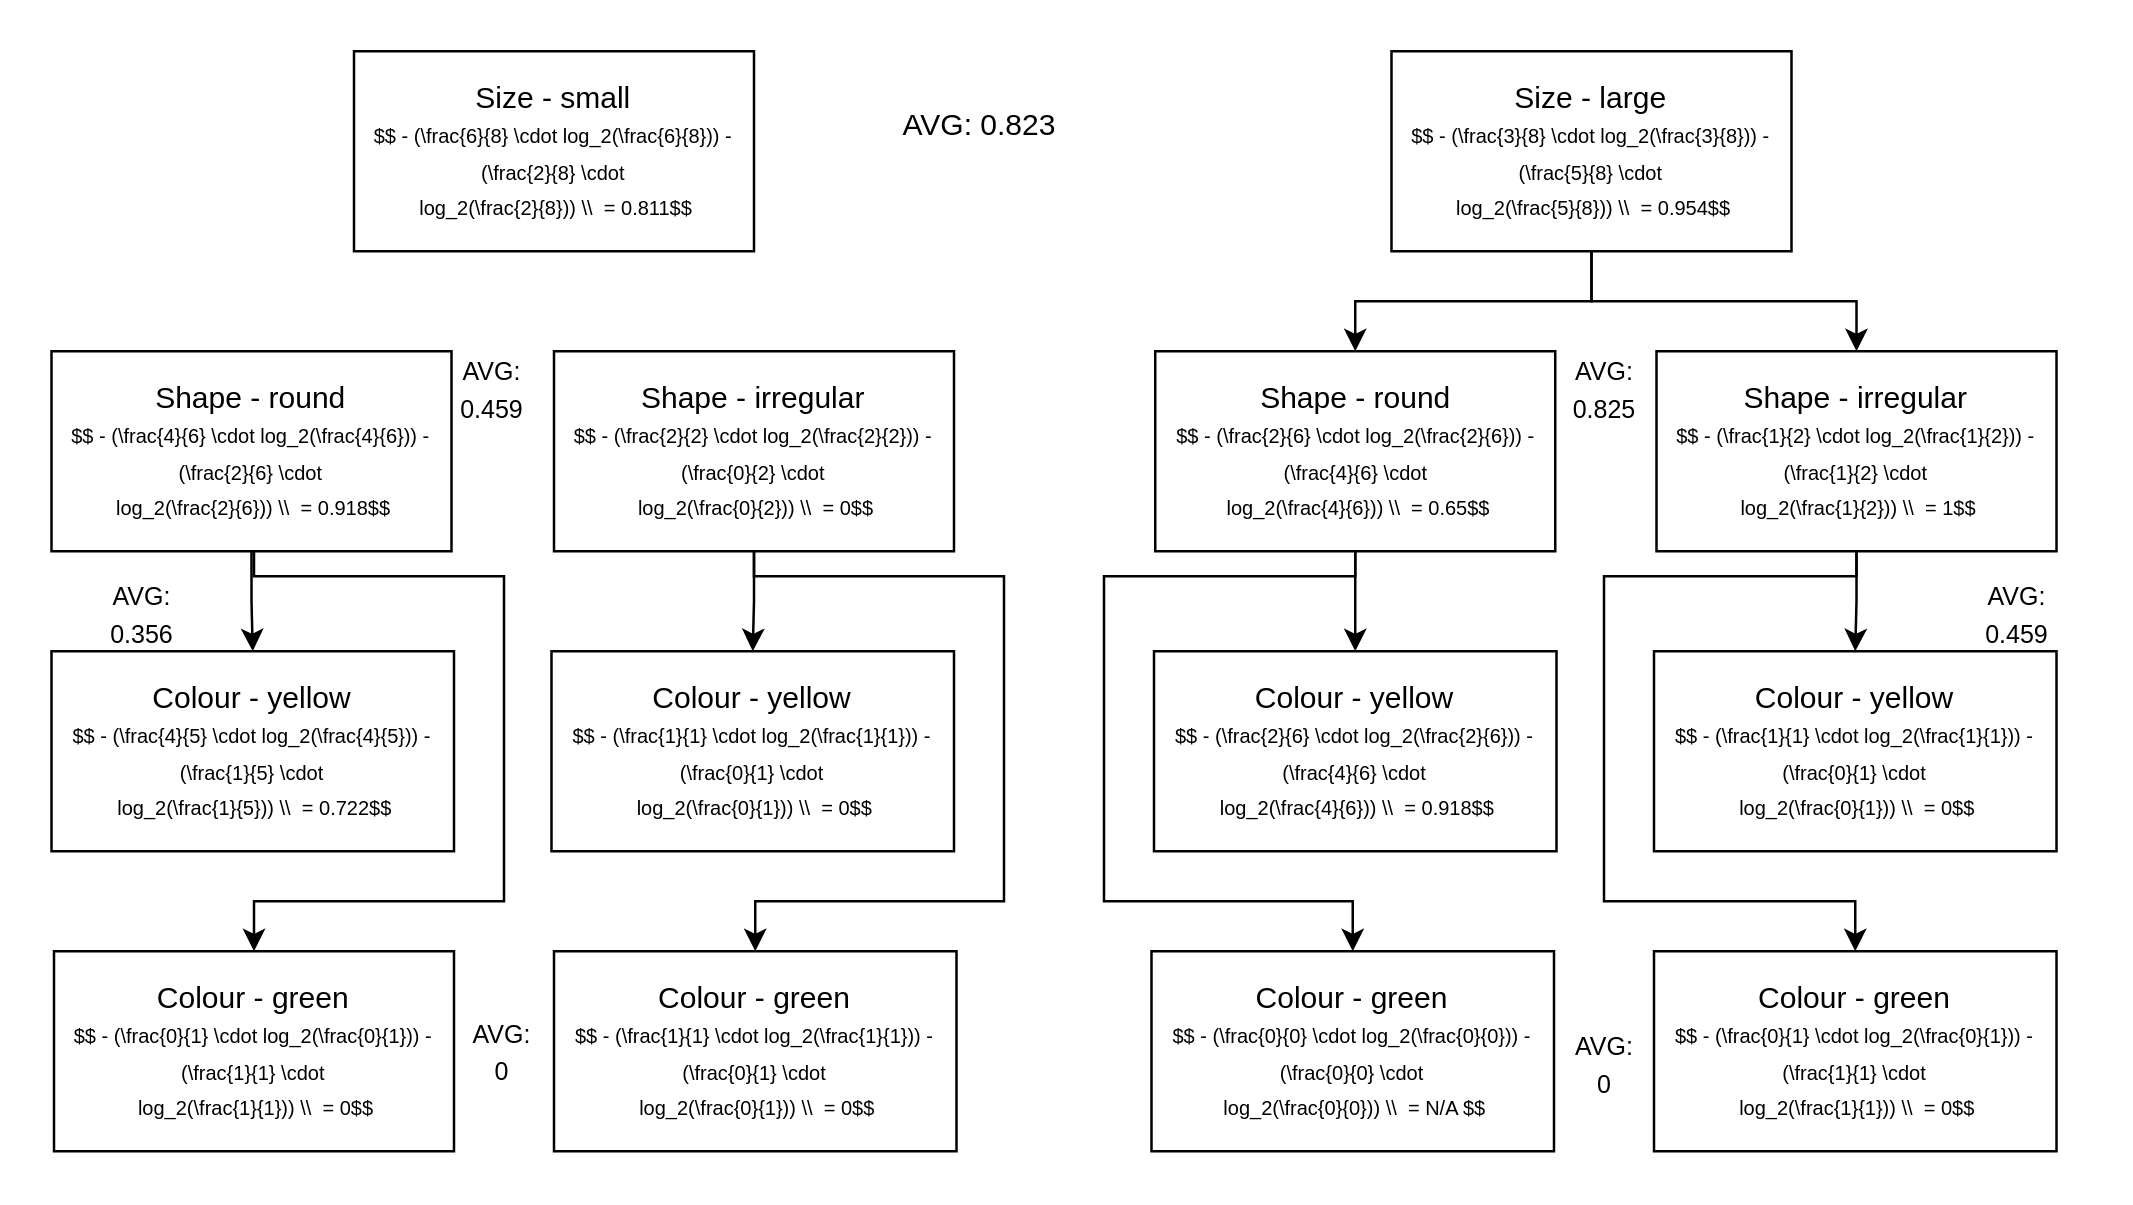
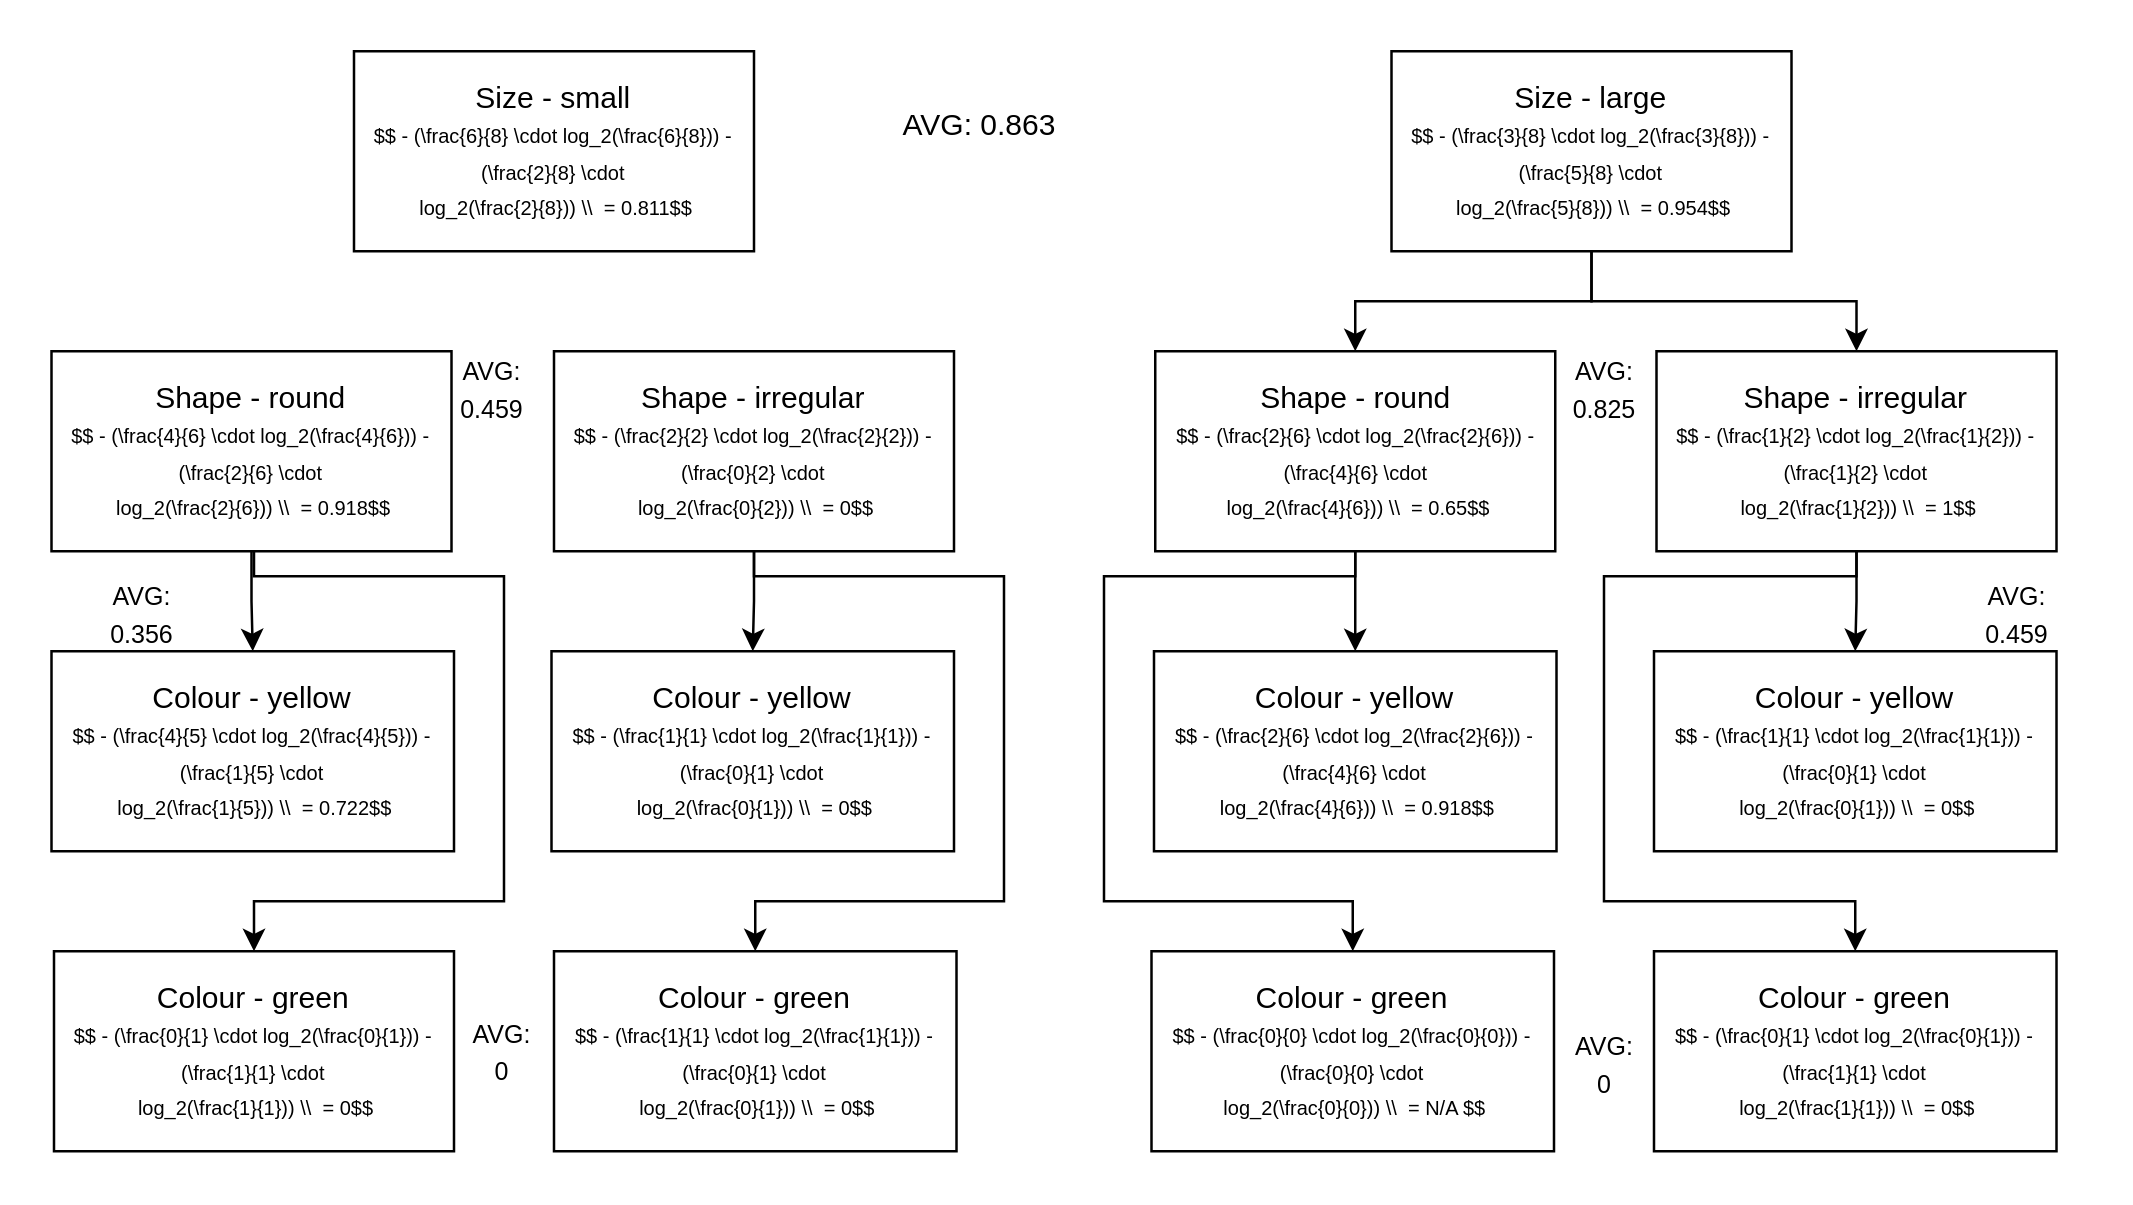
  <mxCell id="0" />
  <mxCell id="1" parent="0" />
  <mxCell id="2" value="Size - small&lt;br&gt;&lt;font style=&quot;font-size: 8px&quot;&gt;$$ - (\frac{6}{8} \cdot log_2(\frac{6}{8})) - (\frac{2}{8} \cdot&lt;br&gt;&amp;nbsp;log_2(\frac{2}{8})) \\&amp;nbsp; = 0.811$$&lt;br&gt;&lt;/font&gt;" style="rounded=0;whiteSpace=wrap;html=1;" parent="1" vertex="1"><mxGeometry x="141" y="20" width="160" height="80" as="geometry" /></mxCell>
  <mxCell id="3" style="edgeStyle=orthogonalEdgeStyle;rounded=0;orthogonalLoop=1;jettySize=auto;html=1;exitX=0.5;exitY=1;exitDx=0;exitDy=0;entryX=0.5;entryY=0;entryDx=0;entryDy=0;" parent="1" source="5" target="14" edge="1"><mxGeometry relative="1" as="geometry" /></mxCell>
  <mxCell id="4" style="edgeStyle=orthogonalEdgeStyle;rounded=0;orthogonalLoop=1;jettySize=auto;html=1;entryX=0.5;entryY=0;entryDx=0;entryDy=0;" edge="1" parent="1" source="5" target="17"><mxGeometry relative="1" as="geometry" /></mxCell>
  <mxCell id="5" value="Size - large&lt;br&gt;&lt;font style=&quot;font-size: 8px&quot;&gt;$$ - (\frac{3}{8} \cdot log_2(\frac{3}{8})) - (\frac{5}{8} \cdot&lt;br&gt;&amp;nbsp;log_2(\frac{5}{8})) \\&amp;nbsp; = 0.954$$&lt;br&gt;&lt;/font&gt;" style="rounded=0;whiteSpace=wrap;html=1;" parent="1" vertex="1"><mxGeometry x="556" y="20" width="160" height="80" as="geometry" /></mxCell>
  <mxCell id="6" style="edgeStyle=orthogonalEdgeStyle;rounded=0;orthogonalLoop=1;jettySize=auto;html=1;entryX=0.5;entryY=0;entryDx=0;entryDy=0;" edge="1" parent="1" source="8" target="21"><mxGeometry relative="1" as="geometry"><Array as="points"><mxPoint x="101" y="230" /><mxPoint x="201" y="230" /><mxPoint x="201" y="360" /><mxPoint x="101" y="360" /></Array></mxGeometry></mxCell>
  <mxCell id="7" style="edgeStyle=orthogonalEdgeStyle;rounded=0;orthogonalLoop=1;jettySize=auto;html=1;entryX=0.5;entryY=0;entryDx=0;entryDy=0;" edge="1" parent="1" source="8" target="20"><mxGeometry relative="1" as="geometry" /></mxCell>
  <mxCell id="8" value="&lt;span&gt;Shape - round&lt;/span&gt;&lt;br&gt;&lt;font style=&quot;font-size: 8px&quot;&gt;$$ - (\frac{4}{6} \cdot log_2(\frac{4}{6})) - (\frac{2}{6} \cdot&lt;br&gt;&amp;nbsp;log_2(\frac{2}{6})) \\&amp;nbsp; = 0.918$$&lt;/font&gt;" style="rounded=0;whiteSpace=wrap;html=1;" parent="1" vertex="1"><mxGeometry x="20" y="140" width="160" height="80" as="geometry" /></mxCell>
  <mxCell id="9" style="edgeStyle=orthogonalEdgeStyle;rounded=0;orthogonalLoop=1;jettySize=auto;html=1;entryX=0.5;entryY=0;entryDx=0;entryDy=0;" edge="1" parent="1" source="11" target="24"><mxGeometry relative="1" as="geometry"><Array as="points"><mxPoint x="301" y="230" /><mxPoint x="401" y="230" /><mxPoint x="401" y="360" /><mxPoint x="302" y="360" /></Array></mxGeometry></mxCell>
  <mxCell id="10" style="edgeStyle=orthogonalEdgeStyle;rounded=0;orthogonalLoop=1;jettySize=auto;html=1;entryX=0.5;entryY=0;entryDx=0;entryDy=0;" edge="1" parent="1" source="11" target="23"><mxGeometry relative="1" as="geometry" /></mxCell>
  <mxCell id="11" value="&lt;span&gt;Shape - irregular&lt;/span&gt;&lt;br&gt;&lt;font style=&quot;font-size: 8px&quot;&gt;$$ - (\frac{2}{2} \cdot log_2(\frac{2}{2})) - (\frac{0}{2} \cdot&lt;br&gt;&amp;nbsp;log_2(\frac{0}{2})) \\&amp;nbsp; = 0$$&lt;/font&gt;" style="rounded=0;whiteSpace=wrap;html=1;" parent="1" vertex="1"><mxGeometry x="221" y="140" width="160" height="80" as="geometry" /></mxCell>
  <mxCell id="12" style="edgeStyle=orthogonalEdgeStyle;rounded=0;orthogonalLoop=1;jettySize=auto;html=1;entryX=0.5;entryY=0;entryDx=0;entryDy=0;" edge="1" parent="1" source="14" target="27"><mxGeometry relative="1" as="geometry"><Array as="points"><mxPoint x="542" y="230" /><mxPoint x="441" y="230" /><mxPoint x="441" y="360" /><mxPoint x="541" y="360" /></Array></mxGeometry></mxCell>
  <mxCell id="13" style="edgeStyle=orthogonalEdgeStyle;rounded=0;orthogonalLoop=1;jettySize=auto;html=1;entryX=0.5;entryY=0;entryDx=0;entryDy=0;" edge="1" parent="1" source="14" target="26"><mxGeometry relative="1" as="geometry" /></mxCell>
  <mxCell id="14" value="&lt;span&gt;Shape - round&lt;/span&gt;&lt;br&gt;&lt;font style=&quot;font-size: 8px&quot;&gt;$$ - (\frac{2}{6} \cdot log_2(\frac{2}{6})) - (\frac{4}{6} \cdot&lt;br&gt;&amp;nbsp;log_2(\frac{4}{6})) \\&amp;nbsp; = 0.65$$&lt;/font&gt;" style="rounded=0;whiteSpace=wrap;html=1;" parent="1" vertex="1"><mxGeometry x="461.5" y="140" width="160" height="80" as="geometry" /></mxCell>
  <mxCell id="15" style="edgeStyle=orthogonalEdgeStyle;rounded=0;orthogonalLoop=1;jettySize=auto;html=1;entryX=0.5;entryY=0;entryDx=0;entryDy=0;" edge="1" parent="1" source="17" target="30"><mxGeometry relative="1" as="geometry"><Array as="points"><mxPoint x="742" y="230" /><mxPoint x="641" y="230" /><mxPoint x="641" y="360" /><mxPoint x="742" y="360" /></Array></mxGeometry></mxCell>
  <mxCell id="16" style="edgeStyle=orthogonalEdgeStyle;rounded=0;orthogonalLoop=1;jettySize=auto;html=1;entryX=0.5;entryY=0;entryDx=0;entryDy=0;" edge="1" parent="1" source="17" target="29"><mxGeometry relative="1" as="geometry" /></mxCell>
  <mxCell id="17" value="&lt;span&gt;Shape - irregular&lt;/span&gt;&lt;br&gt;&lt;font style=&quot;font-size: 8px&quot;&gt;$$ - (\frac{1}{2} \cdot log_2(\frac{1}{2})) - (\frac{1}{2} \cdot&lt;br&gt;&amp;nbsp;log_2(\frac{1}{2})) \\&amp;nbsp; = 1$$&lt;/font&gt;" style="rounded=0;whiteSpace=wrap;html=1;" parent="1" vertex="1"><mxGeometry x="662" y="140" width="160" height="80" as="geometry" /></mxCell>
  <mxCell id="18" value="&lt;span style=&quot;font-size: 10px&quot;&gt;AVG:&lt;br&gt;0.459&lt;br&gt;&lt;/span&gt;" style="text;html=1;align=center;verticalAlign=middle;resizable=0;points=[];autosize=1;rotation=0;" parent="1" vertex="1"><mxGeometry x="171" y="140" width="50" height="30" as="geometry" /></mxCell>
  <mxCell id="19" value="&lt;span style=&quot;font-size: 10px&quot;&gt;AVG:&lt;br&gt;0.825&lt;br&gt;&lt;/span&gt;" style="text;html=1;align=center;verticalAlign=middle;resizable=0;points=[];autosize=1;rotation=0;" parent="1" vertex="1"><mxGeometry x="621" y="140" width="40" height="30" as="geometry" /></mxCell>
  <mxCell id="20" value="Colour - yellow&lt;br&gt;&lt;font style=&quot;font-size: 8px&quot;&gt;$$ - (\frac{4}{5} \cdot log_2(\frac{4}{5})) - (\frac{1}{5} \cdot&lt;br&gt;&amp;nbsp;log_2(\frac{1}{5})) \\&amp;nbsp; = 0.722$$&lt;/font&gt;" style="rounded=0;whiteSpace=wrap;html=1;" parent="1" vertex="1"><mxGeometry x="20" y="260" width="161" height="80" as="geometry" /></mxCell>
  <mxCell id="21" value="&lt;span&gt;Colour - green&lt;/span&gt;&lt;br&gt;&lt;font style=&quot;font-size: 8px&quot;&gt;$$ - (\frac{0}{1} \cdot log_2(\frac{0}{1})) - (\frac{1}{1} \cdot&lt;br&gt;&amp;nbsp;log_2(\frac{1}{1})) \\&amp;nbsp; = 0$$&lt;/font&gt;" style="rounded=0;whiteSpace=wrap;html=1;" parent="1" vertex="1"><mxGeometry y="380" width="160" height="80" as="geometry" x="21" /></mxCell>
  <mxCell id="22" value="&lt;span style=&quot;font-size: 10px&quot;&gt;AVG:&lt;br&gt;0.356&lt;br&gt;&lt;/span&gt;" style="text;html=1;align=center;verticalAlign=middle;resizable=0;points=[];autosize=1;rotation=0;" parent="1" vertex="1"><mxGeometry x="31" y="230" width="50" height="30" as="geometry" /></mxCell>
  <mxCell id="23" value="Colour - yellow&lt;br&gt;&lt;font style=&quot;font-size: 8px&quot;&gt;$$ - (\frac{1}{1} \cdot log_2(\frac{1}{1})) - (\frac{0}{1} \cdot&lt;br&gt;&amp;nbsp;log_2(\frac{0}{1})) \\&amp;nbsp; = 0$$&lt;/font&gt;" style="rounded=0;whiteSpace=wrap;html=1;" parent="1" vertex="1"><mxGeometry x="220" y="260" width="161" height="80" as="geometry" /></mxCell>
  <mxCell id="24" value="Colour - green&lt;br&gt;&lt;font style=&quot;font-size: 8px&quot;&gt;$$ - (\frac{1}{1} \cdot log_2(\frac{1}{1})) - (\frac{0}{1} \cdot&lt;br&gt;&amp;nbsp;log_2(\frac{0}{1})) \\&amp;nbsp; = 0$$&lt;/font&gt;" style="rounded=0;whiteSpace=wrap;html=1;" parent="1" vertex="1"><mxGeometry x="221" y="380" width="161" height="80" as="geometry" /></mxCell>
  <mxCell id="25" value="&lt;span style=&quot;font-size: 10px&quot;&gt;AVG:&lt;br&gt;0&lt;br&gt;&lt;/span&gt;" style="text;html=1;align=center;verticalAlign=middle;resizable=0;points=[];autosize=1;rotation=0;" parent="1" vertex="1"><mxGeometry x="180" y="405" width="40" height="30" as="geometry" /></mxCell>
  <mxCell id="26" value="Colour - yellow&lt;br&gt;&lt;font style=&quot;font-size: 8px&quot;&gt;$$ - (\frac{2}{6} \cdot log_2(\frac{2}{6})) - (\frac{4}{6} \cdot&lt;br&gt;&amp;nbsp;log_2(\frac{4}{6})) \\&amp;nbsp; = 0.918$$&lt;/font&gt;" style="rounded=0;whiteSpace=wrap;html=1;" parent="1" vertex="1"><mxGeometry x="461" y="260" width="161" height="80" as="geometry" /></mxCell>
  <mxCell id="27" value="Colour - green&lt;br&gt;&lt;font style=&quot;font-size: 8px&quot;&gt;$$ - (\frac{0}{0} \cdot log_2(\frac{0}{0})) - (\frac{0}{0} \cdot&lt;br&gt;&amp;nbsp;log_2(\frac{0}{0})) \\&amp;nbsp; = N/A $$&lt;/font&gt;" style="rounded=0;whiteSpace=wrap;html=1;" parent="1" vertex="1"><mxGeometry x="460" y="380" width="161" height="80" as="geometry" /></mxCell>
  <mxCell id="28" value="&lt;span style=&quot;font-size: 10px&quot;&gt;AVG:&lt;br&gt;0.459&lt;br&gt;&lt;/span&gt;" style="text;html=1;align=center;verticalAlign=middle;resizable=0;points=[];autosize=1;rotation=0;" parent="1" vertex="1"><mxGeometry x="781" y="230" width="50" height="30" as="geometry" /></mxCell>
  <mxCell id="29" value="Colour - yellow&lt;br&gt;&lt;font style=&quot;font-size: 8px&quot;&gt;$$ - (\frac{1}{1} \cdot log_2(\frac{1}{1})) - (\frac{0}{1} \cdot&lt;br&gt;&amp;nbsp;log_2(\frac{0}{1})) \\&amp;nbsp; = 0$$&lt;/font&gt;" style="rounded=0;whiteSpace=wrap;html=1;" parent="1" vertex="1"><mxGeometry x="661" y="260" width="161" height="80" as="geometry" /></mxCell>
  <mxCell id="30" value="Colour - green&lt;br&gt;&lt;font style=&quot;font-size: 8px&quot;&gt;$$ - (\frac{0}{1} \cdot log_2(\frac{0}{1})) - (\frac{1}{1} \cdot&lt;br&gt;&amp;nbsp;log_2(\frac{1}{1})) \\&amp;nbsp; = 0$$&lt;/font&gt;" style="rounded=0;whiteSpace=wrap;html=1;" parent="1" vertex="1"><mxGeometry x="661" y="380" width="161" height="80" as="geometry" /></mxCell>
  <mxCell id="31" value="&lt;span style=&quot;font-size: 10px&quot;&gt;AVG:&lt;br&gt;0&lt;br&gt;&lt;/span&gt;" style="text;html=1;align=center;verticalAlign=middle;resizable=0;points=[];autosize=1;rotation=0;" parent="1" vertex="1"><mxGeometry x="621" y="410" width="40" height="30" as="geometry" /></mxCell>
- <mxCell id="32" value="AVG: 0.823" style="text;html=1;align=center;verticalAlign=middle;resizable=0;points=[];autosize=1;" vertex="1" parent="1"><mxGeometry x="351" y="40" width="80" height="20" as="geometry" /></mxCell>
+ <mxCell id="32" value="AVG: 0.863" style="text;html=1;align=center;verticalAlign=middle;resizable=0;points=[];autosize=1;" vertex="1" parent="1"><mxGeometry x="351" y="40" width="80" height="20" as="geometry" /></mxCell>
